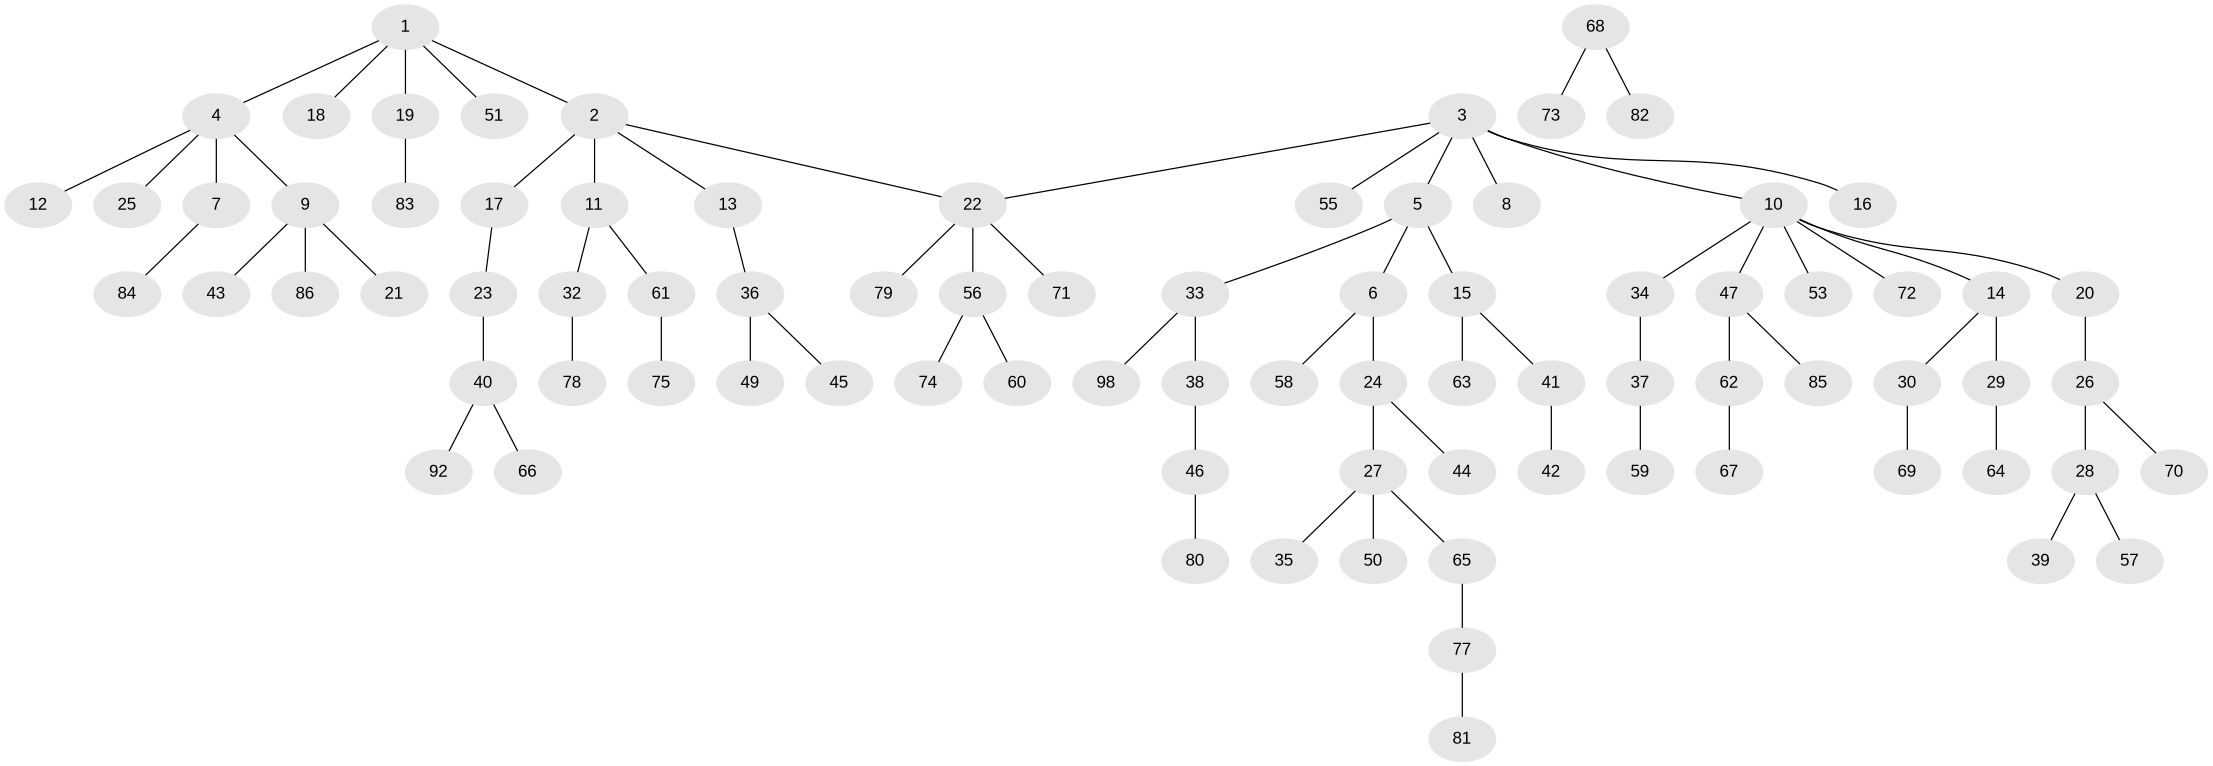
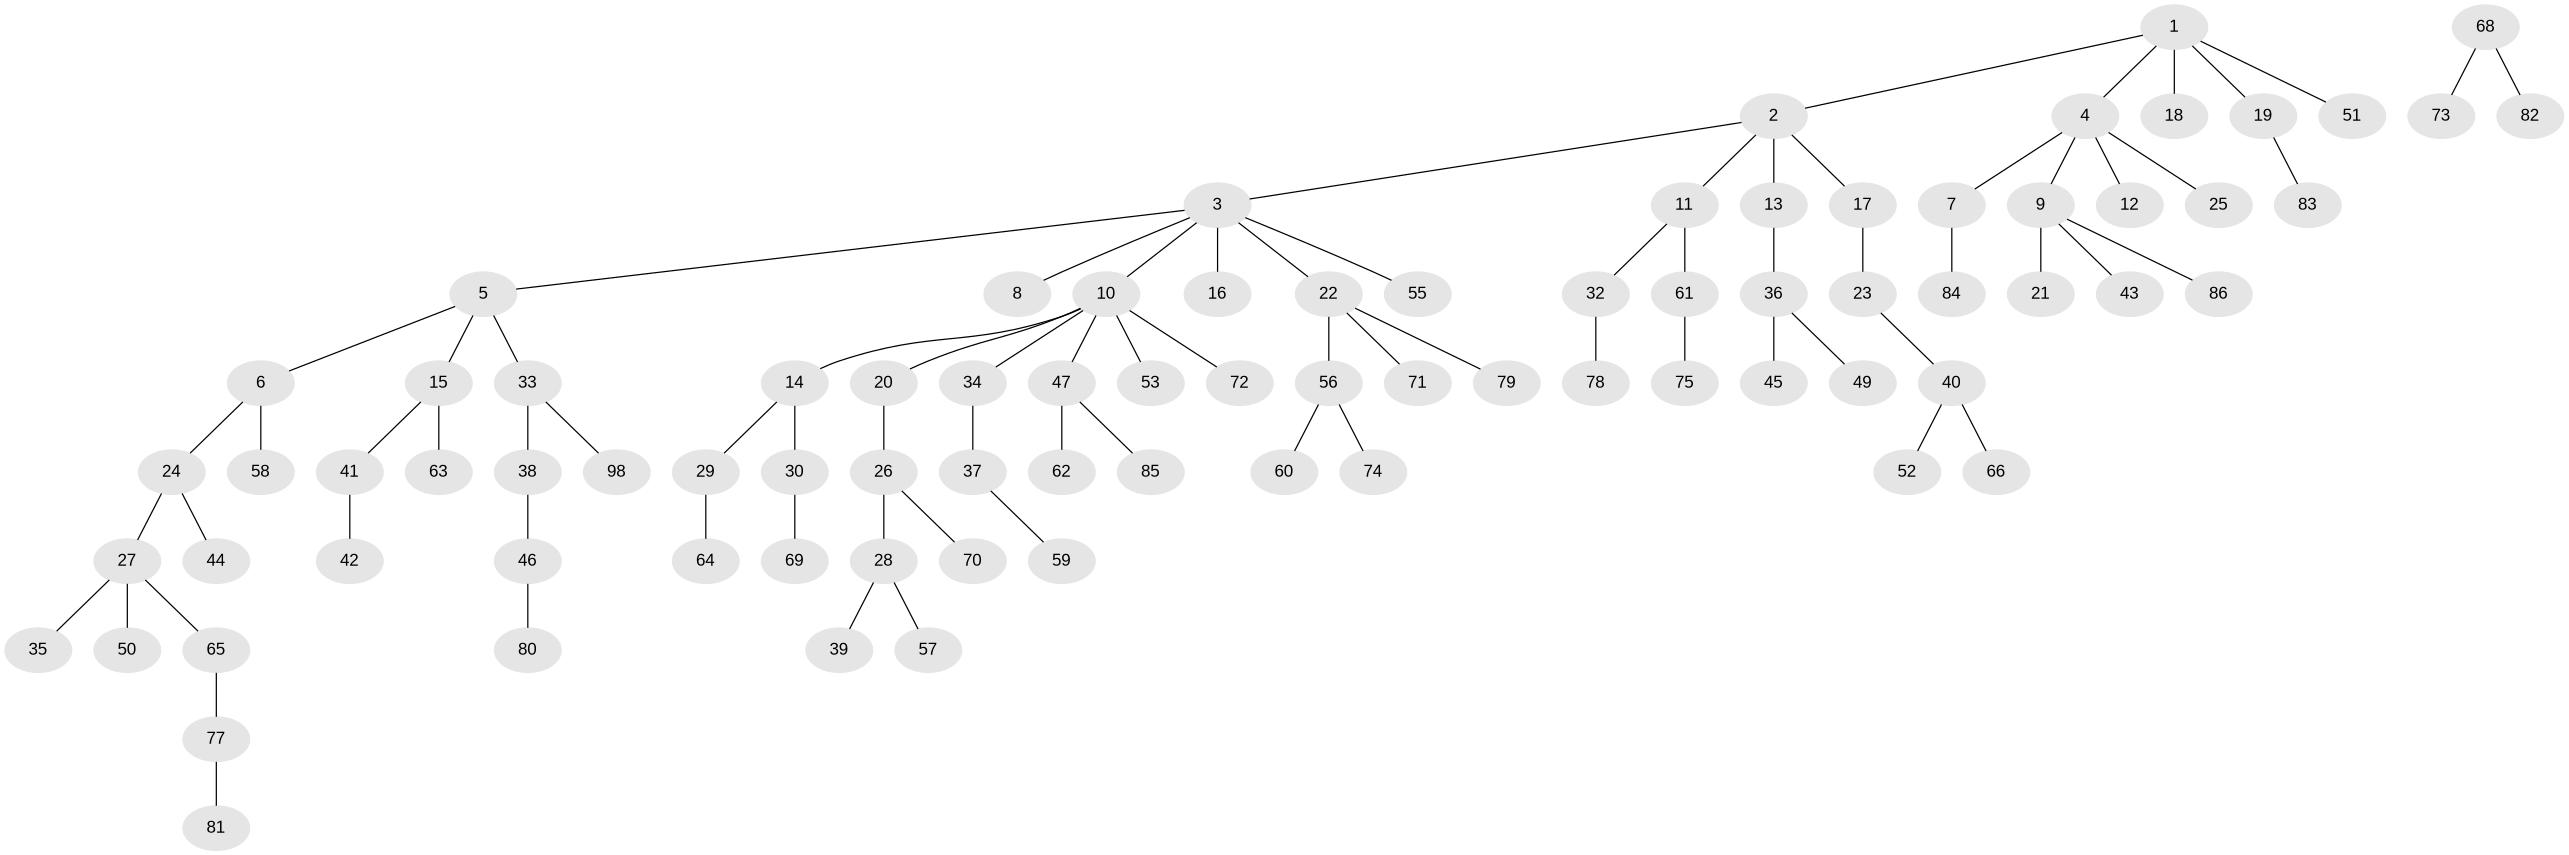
  graph {
    fontname="Liberation Sans"
    node [color=gray90 fontname="Liberation Sans" style=filled]
    edge [fontname="Liberation Sans"]
    1
    2
    4
    18
    19
    51
    3
    11
    13
    17
    7
    9
    12
    25
    83
    5
    8
    10
    16
    22
    55
    32
    61
    36
    23
    6
    15
    33
    14
    20
    34
    47
    53
    72
    56
    71
    79
    84
    21
    43
    n41 [label=86]
    24
    58
    41
    63
    38
    n47 [label=98]
    27
    44
    29
    30
    26
    37
    62
    85
    78
    75
    45
    49
    64
    69
    42
    40
    28
    70
    60
    74
-   52 [label=92]
+   52
    66
    35
    50
    65
    39
    57
    77
    46
    59
    80
-   67
    68
    73
    82
    81
    1 -- 2
    1 -- 4
    1 -- 18
    1 -- 19
    1 -- 51
-   2 -- 22
+   2 -- 3
    2 -- 11
    2 -- 13
    2 -- 17
    4 -- 7
    4 -- 9
    4 -- 12
    4 -- 25
    19 -- 83
    3 -- 5
    3 -- 8
    3 -- 10
    3 -- 16
    3 -- 22
    3 -- 55
    11 -- 32
    11 -- 61
    13 -- 36
    17 -- 23
    7 -- 84
    9 -- 21
    9 -- 43
    9 -- n41
    5 -- 6
    5 -- 15
    5 -- 33
    10 -- 14
    10 -- 20
    10 -- 34
    10 -- 47
    10 -- 53
    10 -- 72
    22 -- 56
    22 -- 71
    22 -- 79
    32 -- 78
    61 -- 75
    36 -- 45
    36 -- 49
    23 -- 40
    6 -- 24
    6 -- 58
    15 -- 41
    15 -- 63
    33 -- 38
    33 -- n47
    14 -- 29
    14 -- 30
    20 -- 26
    34 -- 37
    47 -- 62
    47 -- 85
    56 -- 60
    56 -- 74
    24 -- 27
    24 -- 44
    41 -- 42
    38 -- 46
    27 -- 35
    27 -- 50
    27 -- 65
    29 -- 64
    30 -- 69
    26 -- 28
    26 -- 70
    37 -- 59
-   62 -- 67
    40 -- 52
    40 -- 66
    28 -- 39
    28 -- 57
    65 -- 77
    77 -- 81
    46 -- 80
    68 -- 73
    68 -- 82
  }
